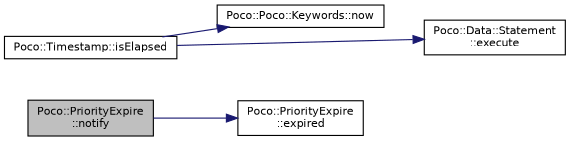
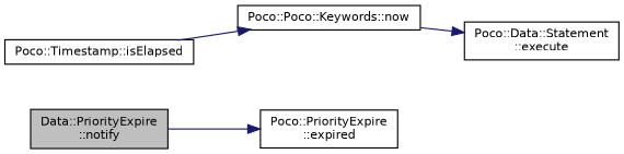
  digraph {
    rankdir=LR
    node [color=black fillcolor=white fontname=Helvetica fontsize=10 shape=record style=filled]
    edge [color=midnightblue fontname=Helvetica fontsize=10 labelfontname=Helvetica labelfontsize=10 style=solid]
-   n1 [fillcolor=grey75 fontcolor=black height=0.2 label="Poco::PriorityExpire\l::notify" width=0.4]
+   n1 [fillcolor=grey75 fontcolor=black height=0.2 label="Data::PriorityExpire\l::notify" width=0.4]
    n2 [height=0.2 label="Poco::PriorityExpire\l::expired" width=0.4]
    n3 [height=0.2 label="Poco::Timestamp::isElapsed" width=0.4]
    n4 [height=0.2 label="Poco::Poco::Keywords::now" width=0.4]
    n5 [height=0.2 label="Poco::Data::Statement\l::execute" width=0.4]
    n1 -> n2
    n3 -> n4
-   n3 -> n5
+   n4 -> n5
  }
